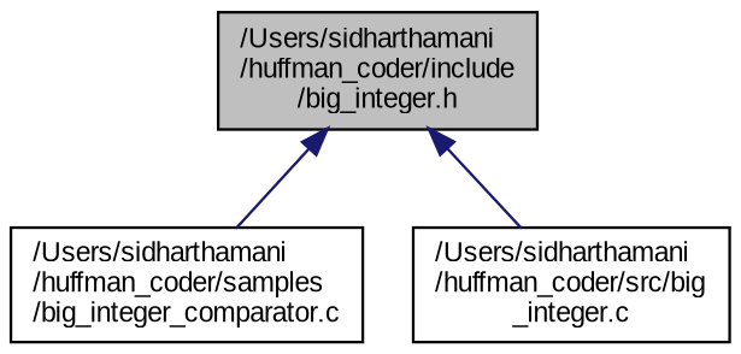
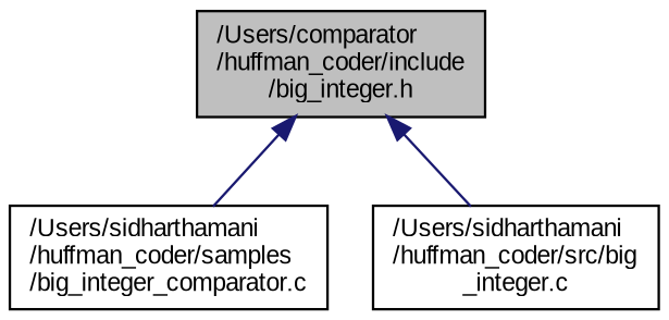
  digraph {
    fontname="Liberation Sans"
    node [color=black fillcolor=white fontname="Liberation Sans" fontsize=10 shape=record style=filled]
    edge [color=midnightblue dir=back fontname="Liberation Sans" fontsize=10 labelfontname=Helvetica labelfontsize=10 style=solid]
-   n1 [fillcolor=grey75 fontcolor=black height=0.2 label="/Users/sidharthamani\l/huffman_coder/include\l/big_integer.h" width=0.4]
+   n1 [fillcolor=grey75 fontcolor=black height=0.2 label="/Users/comparator\l/huffman_coder/include\l/big_integer.h" width=0.4]
    n2 [height=0.2 label="/Users/sidharthamani\l/huffman_coder/samples\l/big_integer_comparator.c" width=0.4]
    n3 [height=0.2 label="/Users/sidharthamani\l/huffman_coder/src/big\l_integer.c" width=0.4]
    n1 -> n2
    n1 -> n3
  }
